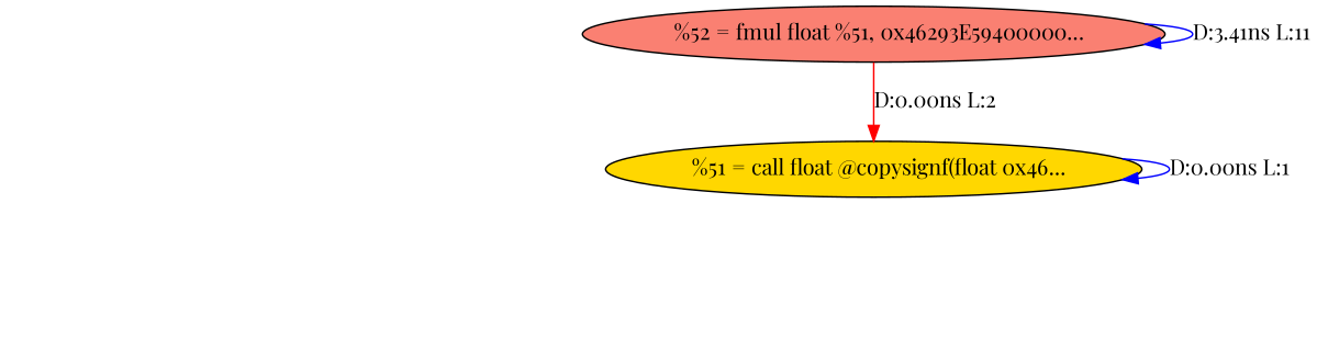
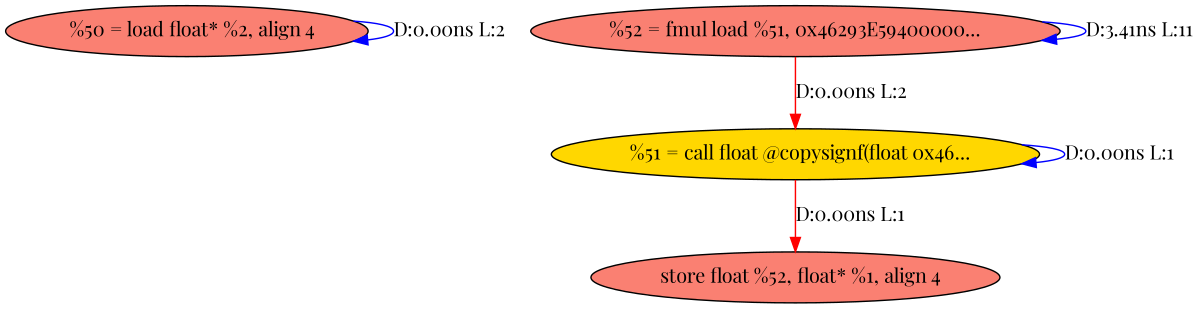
  digraph {
    fontname="Playfair Display"
    node [fillcolor=salmon fontname="Playfair Display" style=filled]
    edge [color=blue fontname="Playfair Display"]
+   n1 [label="  %50 = load float* %2, align 4"]
    n2 [fillcolor=gold label="  %51 = call float @copysignf(float 0x46..."]
-   n4 [label="  %52 = fmul float %51, 0x46293E59400000..."]
+   n3 [label="  store float %52, float* %1, align 4"]
+   n4 [label="%52 = fmul load %51, 0x46293E59400000..."]
+   n1 -> n1 [label="D:0.00ns L:2"]
    n2 -> n2 [label="D:0.00ns L:1"]
+   n2 -> n3 [color=red label="D:0.00ns L:1"]
    n4 -> n2 [color=red label="D:0.00ns L:2"]
    n4 -> n4 [label="D:3.41ns L:11"]
  }
